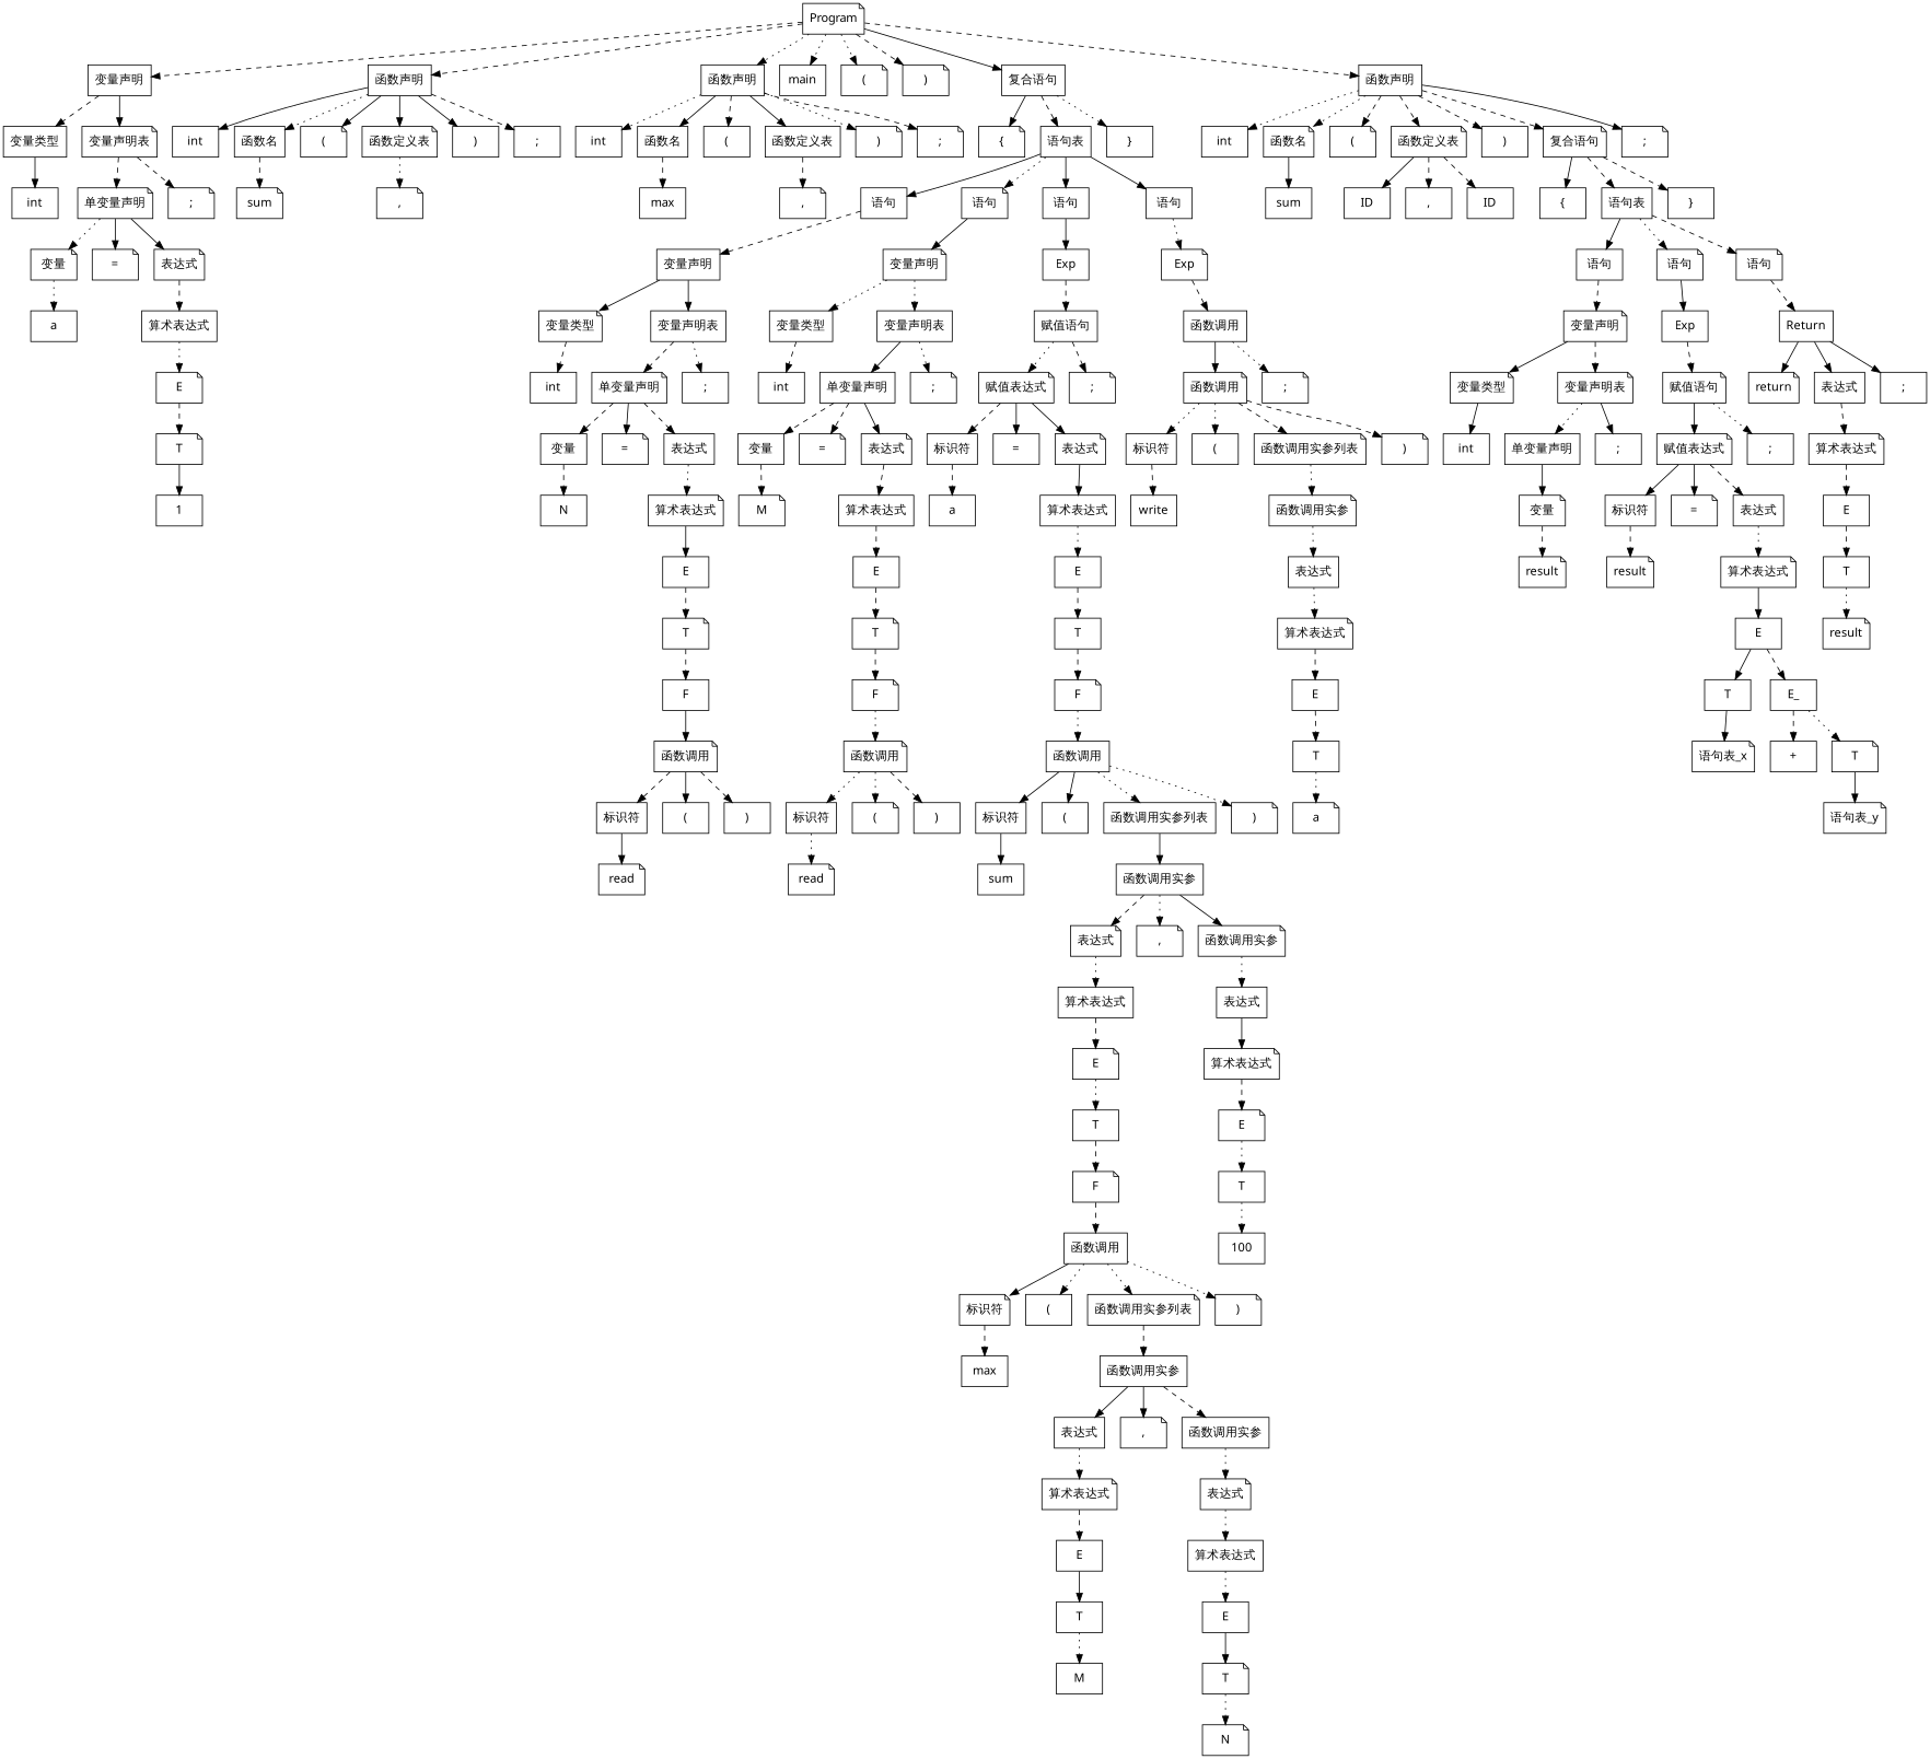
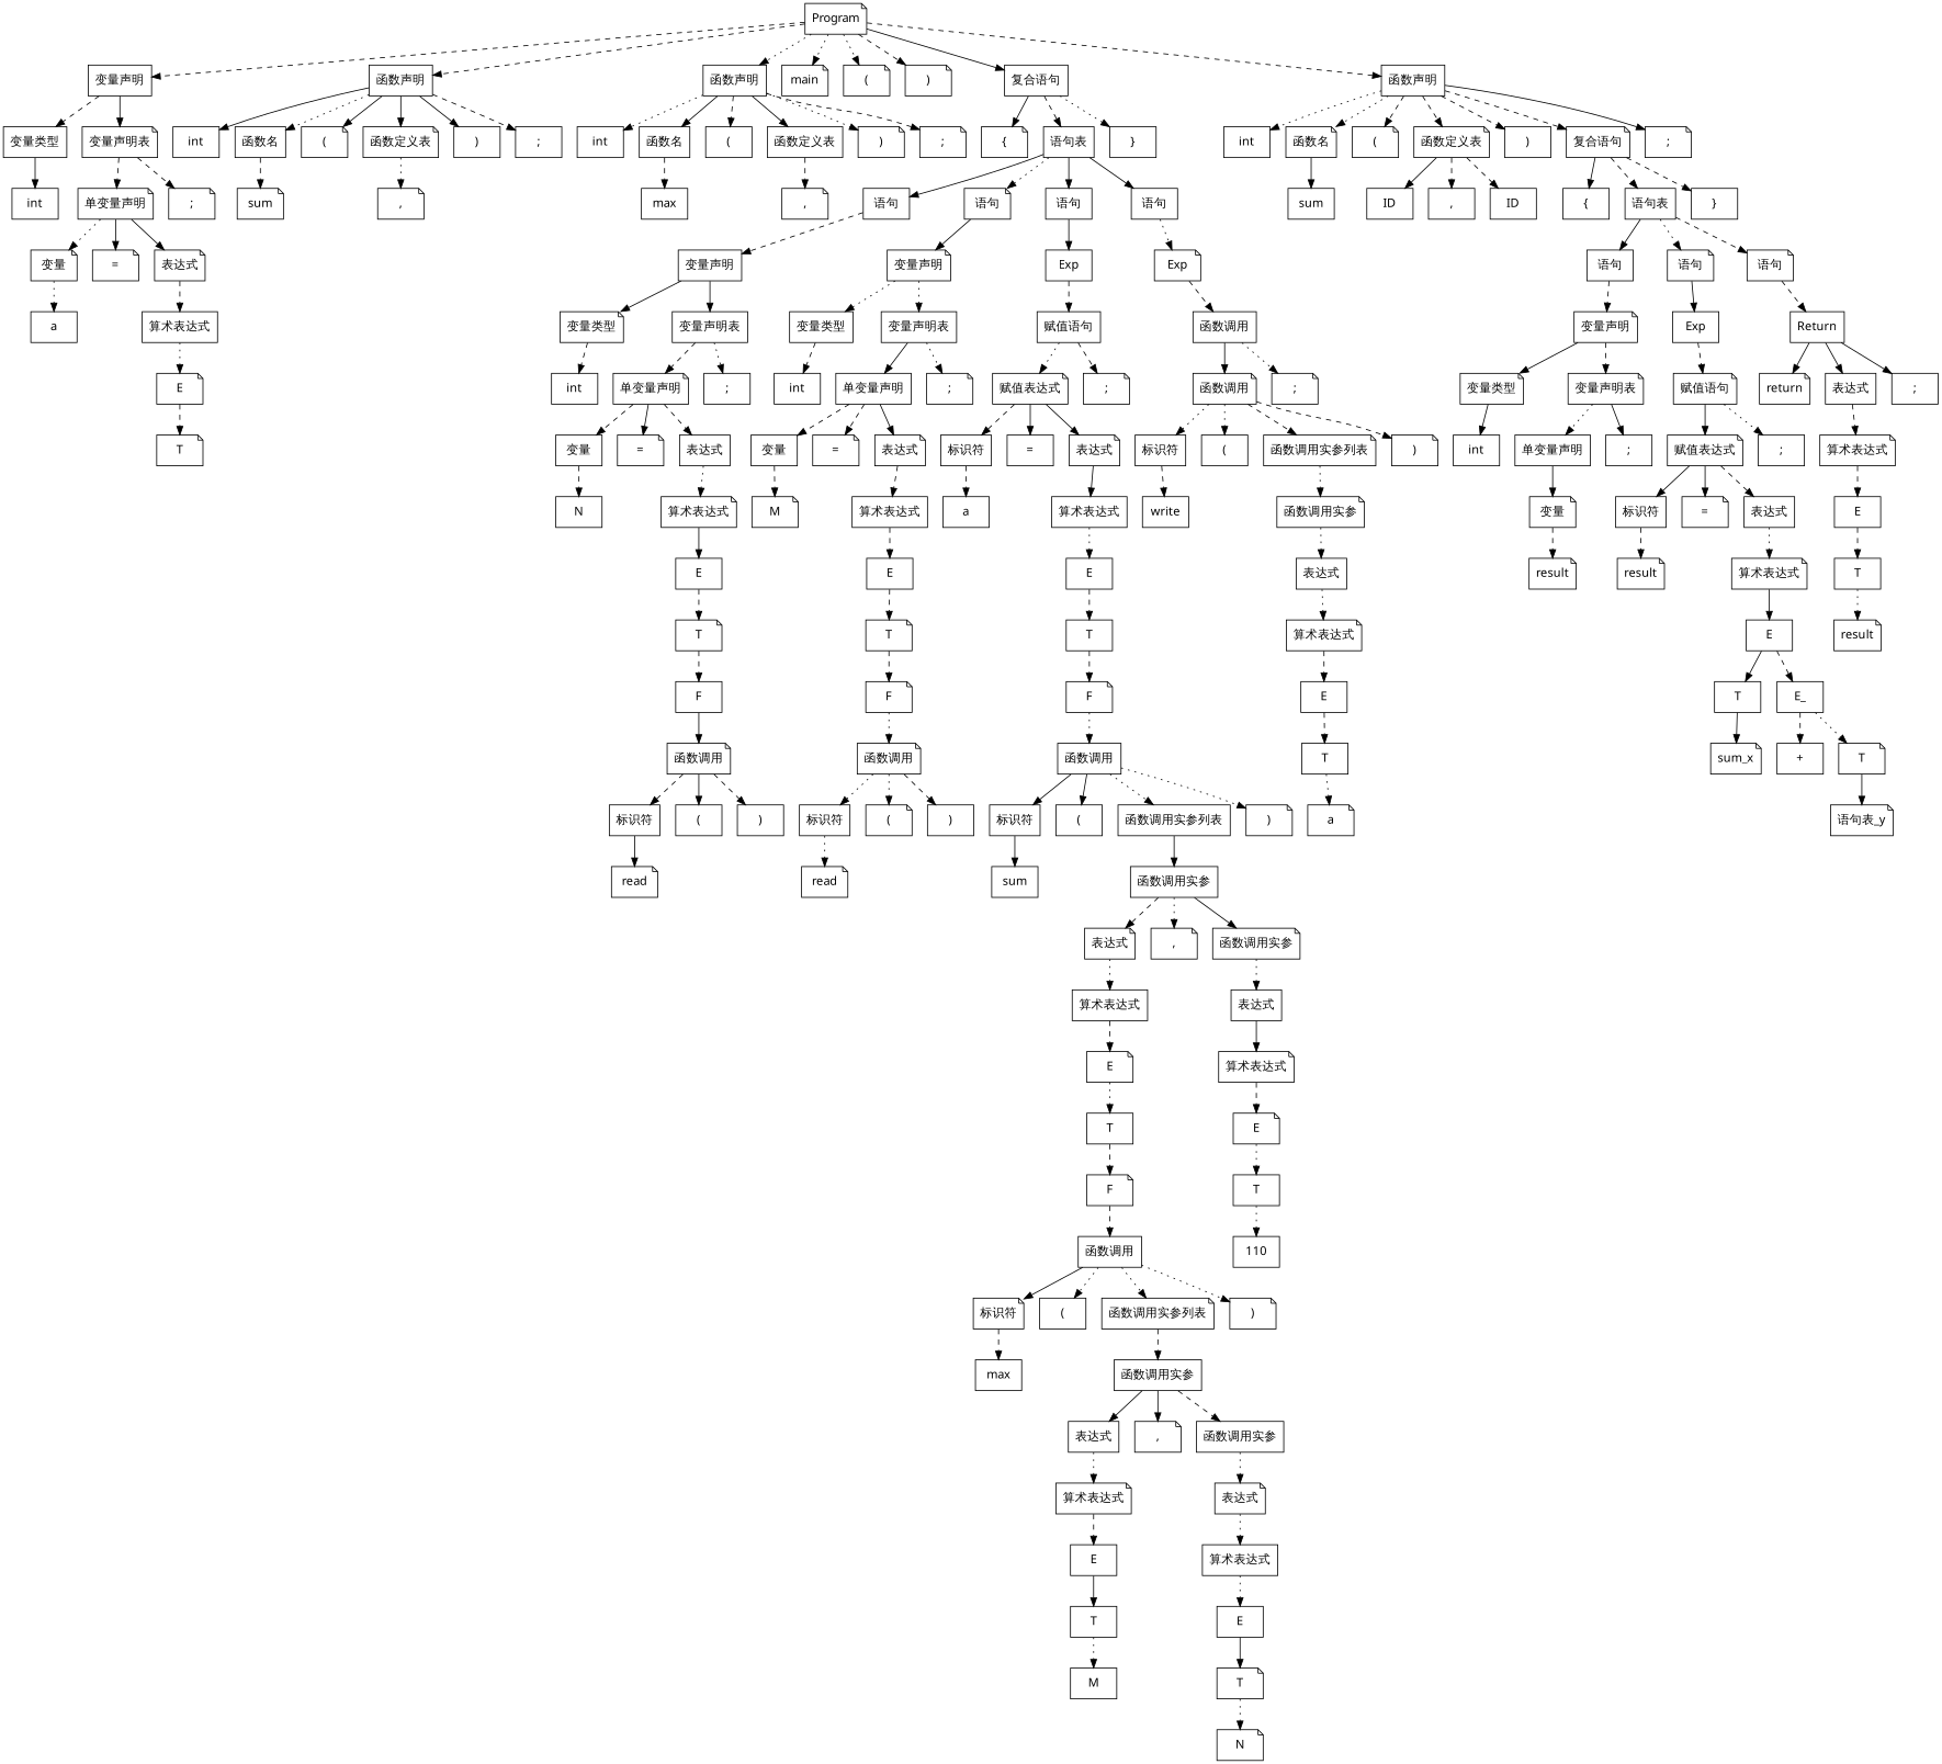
  digraph {
    node [fontname="Microsoft YaHei" shape=box]
    edge [style=dashed]
    n1 [label=Program shape=note]
    n2 [label="变量声明"]
    n3 [label="函数声明"]
    n4 [label="函数声明"]
-   n5 [label=main]
+   n5 [label=main shape=note]
    n6 [label="(" shape=note]
    n7 [label=")" shape=note]
    n8 [label="复合语句"]
    n9 [label="函数声明"]
    n10 [label="变量类型"]
    n11 [label="变量声明表" shape=note]
    n12 [label=int]
    n13 [label="函数名"]
    n14 [label="(" shape=note]
    n15 [label="函数定义表" shape=note]
    n16 [label=")"]
    n17 [label=";"]
    n18 [label=int]
    n19 [label="函数名"]
    n20 [label="("]
    n21 [label="函数定义表"]
    n22 [label=")" shape=note]
    n23 [label=";" shape=note]
    n24 [label="{" shape=note]
    n25 [label="语句表"]
    n26 [label="}"]
    n27 [label=int]
    n28 [label="函数名" shape=note]
    n29 [label="(" shape=note]
    n30 [label="函数定义表" shape=note]
    n31 [label=")"]
    n32 [label="复合语句" shape=note]
    n33 [label=";" shape=note]
    n34 [label=int]
    n35 [label="单变量声明" shape=note]
    n36 [label=";" shape=note]
    n37 [label="变量" shape=note]
    n38 [label="=" shape=note]
    n39 [label="表达式" shape=note]
    n40 [label=a]
    n41 [label="算术表达式"]
    n42 [label=E shape=note]
    n43 [label=T shape=note]
-   n44 [label=1]
    n45 [label=sum shape=note]
    n46 [label="," shape=note]
    n47 [label=max]
    n48 [label="," shape=note]
    n49 [label="语句"]
    n50 [label="语句" shape=note]
    n51 [label="语句"]
    n52 [label="语句"]
    n53 [label="变量声明"]
    n54 [label="变量声明" shape=note]
    n55 [label=Exp]
    n56 [label=Exp shape=note]
    n57 [label="变量类型" shape=note]
    n58 [label="变量声明表"]
    n59 [label=int]
    n60 [label="单变量声明" shape=note]
    n61 [label=";"]
    n62 [label="变量"]
    n63 [label="=" shape=note]
    n64 [label="表达式"]
    n65 [label=N]
    n66 [label="算术表达式" shape=note]
    n67 [label=E]
    n68 [label=T shape=note]
    n69 [label=F]
    n70 [label="函数调用" shape=note]
    n71 [label="标识符"]
    n72 [label="("]
    n73 [label=")"]
    n74 [label=read shape=note]
    n75 [label="变量类型"]
    n76 [label="变量声明表"]
    n77 [label=int]
    n78 [label="单变量声明"]
    n79 [label=";" shape=note]
    n80 [label="变量"]
    n81 [label="=" shape=note]
    n82 [label="表达式" shape=note]
    n83 [label=M shape=note]
    n84 [label="算术表达式"]
    n85 [label=E]
    n86 [label=T shape=note]
    n87 [label=F shape=note]
    n88 [label="函数调用" shape=note]
    n89 [label="标识符"]
    n90 [label="(" shape=note]
    n91 [label=")"]
    n92 [label=read shape=note]
    n93 [label="赋值语句"]
    n94 [label="赋值表达式" shape=note]
    n95 [label=";" shape=note]
    n96 [label="标识符"]
    n97 [label="="]
    n98 [label="表达式" shape=note]
    n99 [label=a]
    n100 [label="算术表达式"]
    n101 [label=E]
    n102 [label=T]
    n103 [label=F shape=note]
    n104 [label="函数调用"]
    n105 [label="标识符"]
    n106 [label="("]
    n107 [label="函数调用实参列表"]
    n108 [label=")" shape=note]
    n109 [label=sum]
    n110 [label="函数调用实参"]
    n111 [label="表达式" shape=note]
    n112 [label="," shape=note]
    n113 [label="函数调用实参" shape=note]
    n114 [label="算术表达式"]
    n115 [label="表达式"]
    n116 [label=E shape=note]
    n117 [label=T]
    n118 [label=F shape=note]
    n119 [label="函数调用"]
    n120 [label="标识符" shape=note]
    n121 [label="("]
    n122 [label="函数调用实参列表" shape=note]
    n123 [label=")" shape=note]
    n124 [label=max]
    n125 [label="函数调用实参"]
    n126 [label="表达式"]
    n127 [label="," shape=note]
    n128 [label="函数调用实参"]
    n129 [label="算术表达式" shape=note]
    n130 [label="表达式" shape=note]
    n131 [label=E]
    n132 [label=T]
    n133 [label=M]
    n134 [label="算术表达式"]
    n135 [label=E]
    n136 [label=T shape=note]
    n137 [label=N shape=note]
    n138 [label="算术表达式" shape=note]
    n139 [label=E shape=note]
    n140 [label=T]
-   n141 [label=100]
+   n141 [label=110]
    n142 [label="函数调用"]
    n143 [label="函数调用" shape=note]
    n144 [label=";" shape=note]
    n145 [label="标识符"]
    n146 [label="("]
    n147 [label="函数调用实参列表" shape=note]
    n148 [label=")" shape=note]
    n149 [label=write]
    n150 [label="函数调用实参" shape=note]
    n151 [label="表达式"]
    n152 [label="算术表达式" shape=note]
    n153 [label=E]
    n154 [label=T]
    n155 [label=a shape=note]
    n156 [label=sum]
    n157 [label=ID]
    n158 [label=","]
    n159 [label=ID]
    n160 [label="{"]
    n161 [label="语句表"]
    n162 [label="}"]
    n163 [label="语句"]
    n164 [label="语句" shape=note]
    n165 [label="语句" shape=note]
    n166 [label="变量声明" shape=note]
    n167 [label=Exp]
    n168 [label=Return]
    n169 [label="变量类型" shape=note]
    n170 [label="变量声明表" shape=note]
    n171 [label=int]
    n172 [label="单变量声明"]
    n173 [label=";"]
    n174 [label="变量" shape=note]
    n175 [label=result shape=note]
    n176 [label="赋值语句" shape=note]
    n177 [label="赋值表达式" shape=note]
    n178 [label=";"]
    n179 [label="标识符"]
    n180 [label="=" shape=note]
    n181 [label="表达式"]
    n182 [label=result shape=note]
    n183 [label="算术表达式" shape=note]
    n184 [label=E]
    n185 [label=T]
    n186 [label=E_]
-   n187 [label="语句表_x" shape=note]
+   n187 [label=sum_x shape=note]
    n188 [label="+"]
    n189 [label=T shape=note]
    n190 [label="语句表_y" shape=note]
    n191 [label=return shape=note]
    n192 [label="表达式"]
    n193 [label=";"]
    n194 [label="算术表达式" shape=note]
    n195 [label=E]
    n196 [label=T]
    n197 [label=result shape=note]
    n1 -> n2
    n1 -> n3
    n1 -> n4 [style=dotted]
    n1 -> n5 [style=dotted]
    n1 -> n6 [style=dotted]
    n1 -> n7
    n1 -> n8 [style=solid]
    n1 -> n9
    n2 -> n10
    n2 -> n11 [style=solid]
    n3 -> n12 [style=solid]
    n3 -> n13 [style=dotted]
    n3 -> n14 [style=solid]
    n3 -> n15 [style=solid]
    n3 -> n16 [style=solid]
    n3 -> n17
    n4 -> n18 [style=dotted]
    n4 -> n19 [style=solid]
    n4 -> n20
    n4 -> n21 [style=solid]
    n4 -> n22 [style=dotted]
    n4 -> n23
    n8 -> n24 [style=solid]
    n8 -> n25
    n8 -> n26 [style=dotted]
    n9 -> n27 [style=dotted]
    n9 -> n28 [style=dotted]
    n9 -> n29
    n9 -> n30
    n9 -> n31
    n9 -> n32
    n9 -> n33 [style=solid]
    n10 -> n34 [style=solid]
    n11 -> n35
    n11 -> n36
    n13 -> n45
    n15 -> n46 [style=dotted]
    n19 -> n47
    n21 -> n48
    n25 -> n49 [style=solid]
    n25 -> n50 [style=dotted]
    n25 -> n51 [style=solid]
    n25 -> n52 [style=solid]
    n28 -> n156 [style=solid]
    n30 -> n157 [style=solid]
    n30 -> n158
    n30 -> n159
    n32 -> n160 [style=solid]
    n32 -> n161
    n32 -> n162
    n35 -> n37 [style=dotted]
    n35 -> n38 [style=solid]
    n35 -> n39 [style=solid]
    n37 -> n40 [style=dotted]
    n39 -> n41
    n41 -> n42 [style=dotted]
    n42 -> n43
-   n43 -> n44 [style=solid]
    n49 -> n53
    n50 -> n54 [style=solid]
    n51 -> n55 [style=solid]
    n52 -> n56 [style=dotted]
    n53 -> n57 [style=solid]
    n53 -> n58 [style=solid]
    n54 -> n75 [style=dotted]
    n54 -> n76 [style=dotted]
    n55 -> n93
    n56 -> n142
    n57 -> n59
    n58 -> n60
    n58 -> n61 [style=dotted]
    n60 -> n62
    n60 -> n63 [style=solid]
    n60 -> n64
    n62 -> n65
    n64 -> n66 [style=dotted]
    n66 -> n67 [style=solid]
    n67 -> n68
    n68 -> n69
    n69 -> n70 [style=solid]
    n70 -> n71
    n70 -> n72 [style=solid]
    n70 -> n73
    n71 -> n74 [style=solid]
    n75 -> n77
    n76 -> n78 [style=solid]
    n76 -> n79 [style=dotted]
    n78 -> n80
    n78 -> n81
    n78 -> n82 [style=solid]
    n80 -> n83
    n82 -> n84
    n84 -> n85
    n85 -> n86
    n86 -> n87
    n87 -> n88 [style=dotted]
    n88 -> n89 [style=dotted]
    n88 -> n90 [style=dotted]
    n88 -> n91
    n89 -> n92 [style=dotted]
    n93 -> n94 [style=dotted]
    n93 -> n95
    n94 -> n96
    n94 -> n97 [style=solid]
    n94 -> n98 [style=solid]
    n96 -> n99
    n98 -> n100 [style=solid]
    n100 -> n101 [style=dotted]
    n101 -> n102
    n102 -> n103
    n103 -> n104 [style=dotted]
    n104 -> n105 [style=solid]
    n104 -> n106 [style=solid]
    n104 -> n107 [style=dotted]
    n104 -> n108 [style=dotted]
    n105 -> n109 [style=solid]
    n107 -> n110 [style=solid]
    n110 -> n111
    n110 -> n112 [style=dotted]
    n110 -> n113 [style=solid]
    n111 -> n114 [style=dotted]
    n113 -> n115 [style=dotted]
    n114 -> n116
    n115 -> n138 [style=solid]
    n116 -> n117 [style=dotted]
    n117 -> n118
    n118 -> n119
    n119 -> n120 [style=solid]
    n119 -> n121 [style=dotted]
    n119 -> n122 [style=dotted]
    n119 -> n123 [style=dotted]
    n120 -> n124
    n122 -> n125
    n125 -> n126 [style=solid]
    n125 -> n127 [style=solid]
    n125 -> n128
    n126 -> n129 [style=dotted]
    n128 -> n130 [style=dotted]
    n129 -> n131
    n130 -> n134 [style=dotted]
    n131 -> n132 [style=solid]
    n132 -> n133 [style=dotted]
    n134 -> n135 [style=dotted]
    n135 -> n136 [style=solid]
    n136 -> n137 [style=dotted]
    n138 -> n139
    n139 -> n140 [style=dotted]
    n140 -> n141 [style=dotted]
    n142 -> n143 [style=solid]
    n142 -> n144 [style=dotted]
    n143 -> n145 [style=dotted]
    n143 -> n146 [style=dotted]
    n143 -> n147
    n143 -> n148
    n145 -> n149
    n147 -> n150 [style=dotted]
    n150 -> n151 [style=dotted]
    n151 -> n152 [style=dotted]
    n152 -> n153
    n153 -> n154
    n154 -> n155 [style=dotted]
    n161 -> n163 [style=solid]
    n161 -> n164 [style=dotted]
    n161 -> n165
    n163 -> n166
    n164 -> n167 [style=solid]
    n165 -> n168
    n166 -> n169 [style=solid]
    n166 -> n170
    n167 -> n176
    n168 -> n191 [style=solid]
    n168 -> n192 [style=solid]
    n168 -> n193 [style=solid]
    n169 -> n171 [style=solid]
    n170 -> n172 [style=dotted]
    n170 -> n173 [style=solid]
    n172 -> n174 [style=solid]
    n174 -> n175
    n176 -> n177 [style=solid]
    n176 -> n178 [style=dotted]
    n177 -> n179 [style=solid]
    n177 -> n180 [style=solid]
    n177 -> n181
    n179 -> n182
    n181 -> n183 [style=dotted]
    n183 -> n184 [style=solid]
    n184 -> n185 [style=solid]
    n184 -> n186
    n185 -> n187 [style=solid]
    n186 -> n188
    n186 -> n189 [style=dotted]
    n189 -> n190 [style=solid]
    n192 -> n194
    n194 -> n195
    n195 -> n196
    n196 -> n197 [style=dotted]
  }
